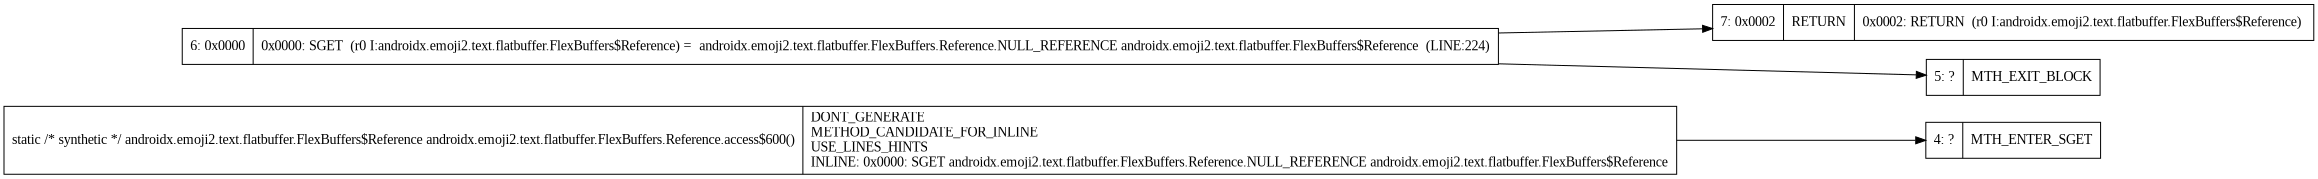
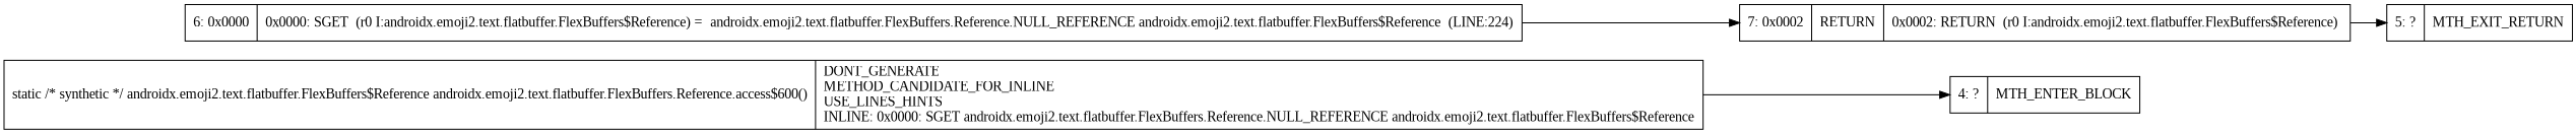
  digraph {
    fontname="Liberation Serif"
    rankdir=LR
    node [fontname="Liberation Serif" shape=record]
    edge [fontname="Liberation Serif"]
-   n1 [label="{4\:\ ?|MTH_ENTER_SGET\l}"]
+   n1 [label="{4\:\ ?|MTH_ENTER_BLOCK\l}"]
    n2 [label="{6\:\ 0x0000|0x0000: SGET  (r0 I:androidx.emoji2.text.flatbuffer.FlexBuffers$Reference) =  androidx.emoji2.text.flatbuffer.FlexBuffers.Reference.NULL_REFERENCE androidx.emoji2.text.flatbuffer.FlexBuffers$Reference  (LINE:224)\l}"]
    n3 [label="{7\:\ 0x0002|RETURN\l|0x0002: RETURN  (r0 I:androidx.emoji2.text.flatbuffer.FlexBuffers$Reference) \l}"]
-   n4 [label="{5\:\ ?|MTH_EXIT_BLOCK\l}"]
+   n4 [label="{5\:\ ?|MTH_EXIT_RETURN\l}"]
    n5 [label="{static \/* synthetic *\/ androidx.emoji2.text.flatbuffer.FlexBuffers$Reference androidx.emoji2.text.flatbuffer.FlexBuffers.Reference.access$600()  | DONT_GENERATE\lMETHOD_CANDIDATE_FOR_INLINE\lUSE_LINES_HINTS\lINLINE: 0x0000: SGET   androidx.emoji2.text.flatbuffer.FlexBuffers.Reference.NULL_REFERENCE androidx.emoji2.text.flatbuffer.FlexBuffers$Reference\l}"]
    n2 -> n3
-   n2 -> n4
+   n3 -> n4
    n5 -> n1
  }
